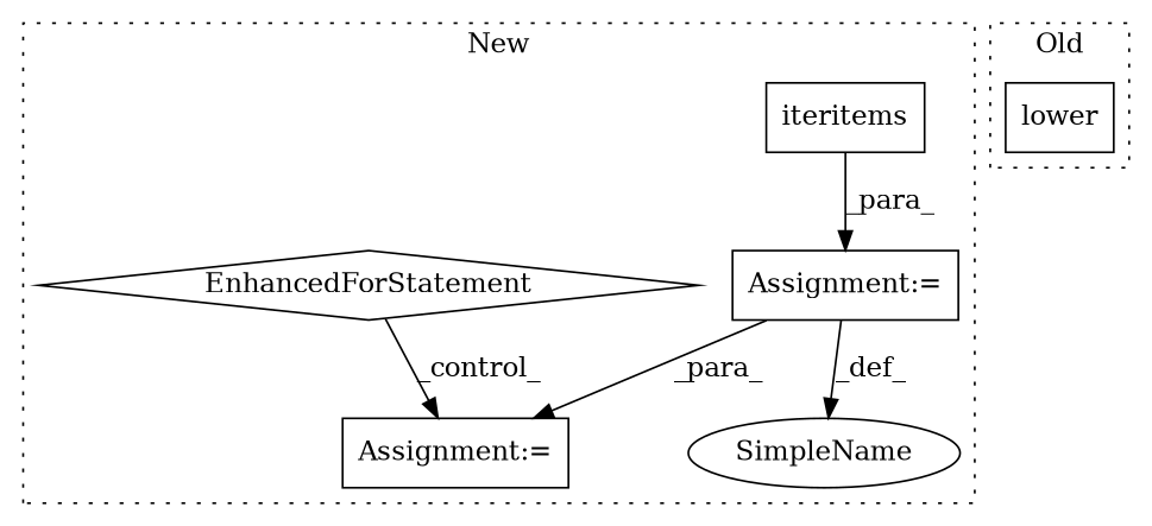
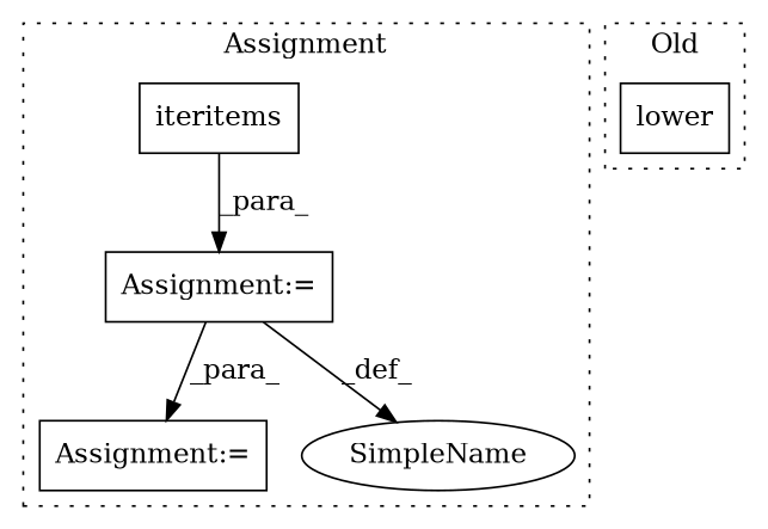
  digraph {
    node [a=32 l="70,2" s="7771,7900" shape=box]
    n1 [l="10,1" label=iteritems s="7865,7899"]
-   n2 [a=70 label=EnhancedForStatement shape=diamond]
    n3 [a=7 l=1 label="Assignment:=" s=7924]
    n4 [a=7 label="Assignment:="]
    n5 [a=42 l=13 label=SimpleName s=7845 shape=ellipse]
    n6 [l=7 label=lower s=6742]
    subgraph cluster_1 {
-     label=New
+     label=Assignment
      style=dotted
      n1
-     n2
      n3
      n4
      n5
    }
    subgraph cluster_2 {
      label=Old
      style=dotted
      n6
    }
    n1 -> n4 [label=_para_]
-   n2 -> n3 [label=_control_]
    n4 -> n3 [label=_para_]
    n4 -> n5 [label=_def_]
  }
